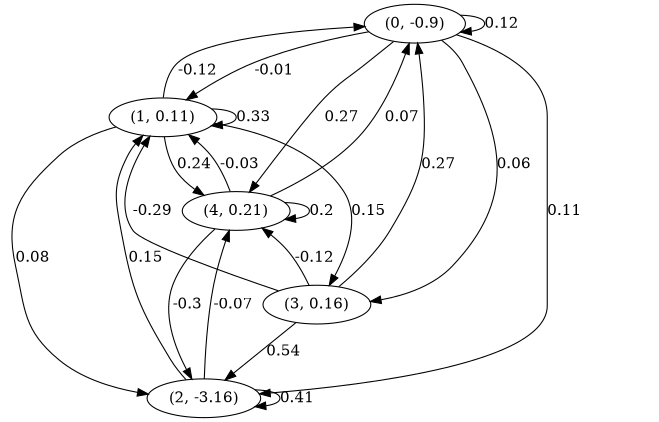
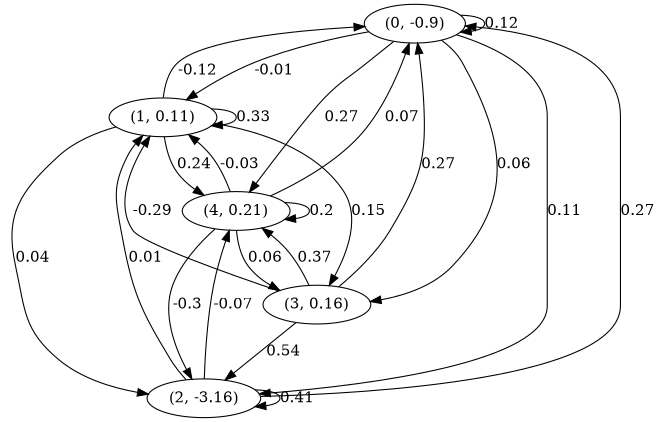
  digraph {
    n1 [label="(0, -0.9)"]
    n2 [label="(1, 0.11)"]
    n3 [label="(2, -3.16)"]
    n4 [label="(3, 0.16)"]
    n5 [label="(4, 0.21)"]
    n1 -> n1 [label=0.12]
    n1 -> n2 [label=-0.01]
    n1 -> n3 [label=0.11]
    n1 -> n4 [label=0.06]
    n1 -> n5 [label=0.27]
    n2 -> n1 [label=-0.12]
    n2 -> n2 [label=0.33]
-   n2 -> n3 [label=0.08]
+   n2 -> n3 [label=0.04]
    n2 -> n4 [label=0.15]
    n2 -> n5 [label=0.24]
-   n3 -> n2 [label=0.15]
+   n3 -> n1 [label=0.27]
+   n3 -> n2 [label=0.01]
    n3 -> n3 [label=0.41]
    n3 -> n5 [label=-0.07]
    n4 -> n1 [label=0.27]
    n4 -> n2 [label=-0.29]
    n4 -> n3 [label=0.54]
-   n4 -> n5 [label=-0.12]
+   n4 -> n5 [label=0.37]
    n5 -> n1 [label=0.07]
    n5 -> n2 [label=-0.03]
    n5 -> n3 [label=-0.3]
+   n5 -> n4 [label=0.06]
    n5 -> n5 [label=0.2]
  }
